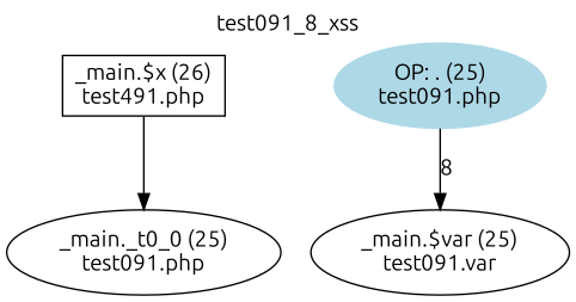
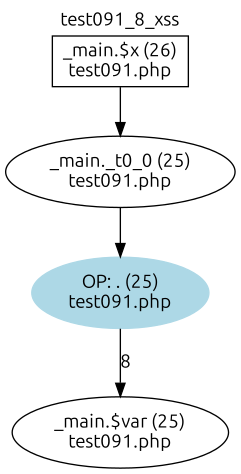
  digraph {
    fontname=Ubuntu
    label=test091_8_xss
    labelloc=t
    node [fontname=Ubuntu shape=ellipse]
    edge [fontname=Ubuntu]
-   n1 [label="_main.$x (26)\ntest491.php" shape=box]
+   n1 [label="_main.$x (26)\ntest091.php" shape=box]
    n2 [label="_main._t0_0 (25)\ntest091.php"]
    n3 [color=lightblue label="OP: . (25)\ntest091.php" style=filled]
-   n4 [label="_main.$var (25)\ntest091.var"]
+   n4 [label="_main.$var (25)\ntest091.php"]
    n1 -> n2
+   n2 -> n3
    n3 -> n4 [label=8]
  }
